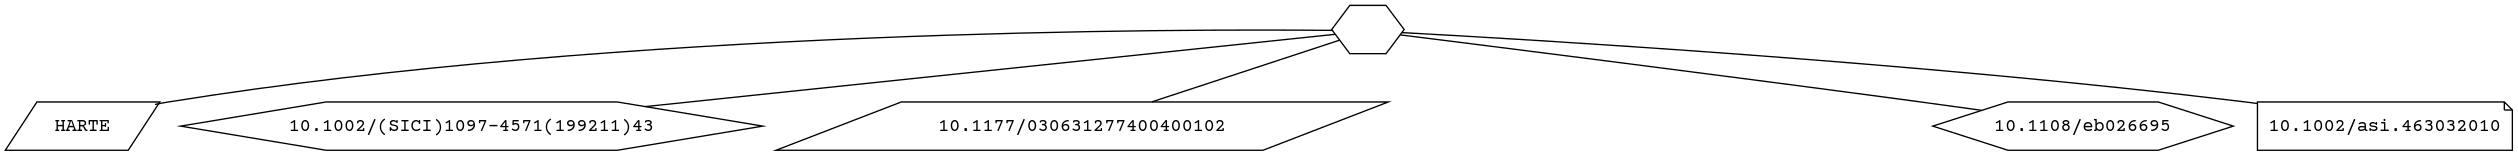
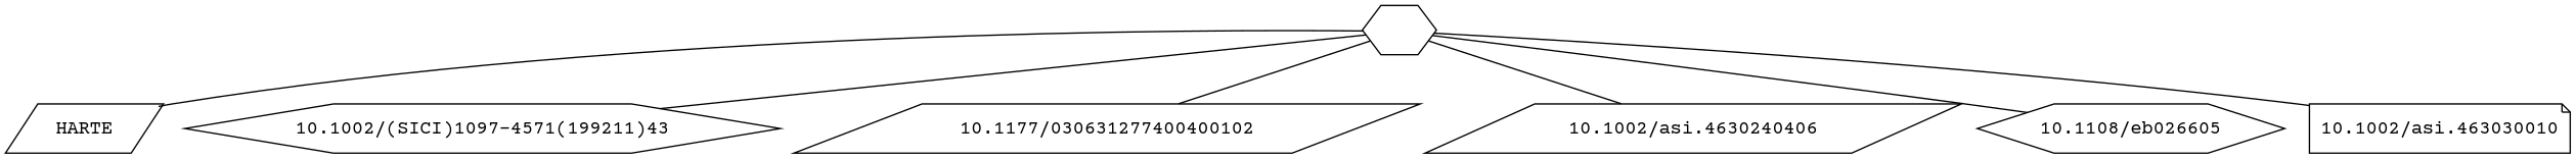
  strict graph {
    fontname="Courier Prime"
    node [fontname="Courier Prime" shape=parallelogram]
    edge [fontname="Courier Prime"]
    HARTE
    "" [shape=hexagon]
    n3 [label="10.1002/(SICI)1097-4571(199211)43" shape=hexagon]
    "10.1177/030631277400400102"
-   "10.1108/eb026695" [shape=hexagon]
-   "10.1002/asi.463032010" [shape=note]
+   "10.1002/asi.4630240406"
+   "10.1108/eb026695" [shape=hexagon label="10.1108/eb026605"]
+   "10.1002/asi.463032010" [shape=note label="10.1002/asi.463030010"]
    "" -- HARTE
    "" -- n3
    "" -- "10.1177/030631277400400102"
+   "" -- "10.1002/asi.4630240406"
    "" -- "10.1108/eb026695"
    "" -- "10.1002/asi.463032010"
  }
